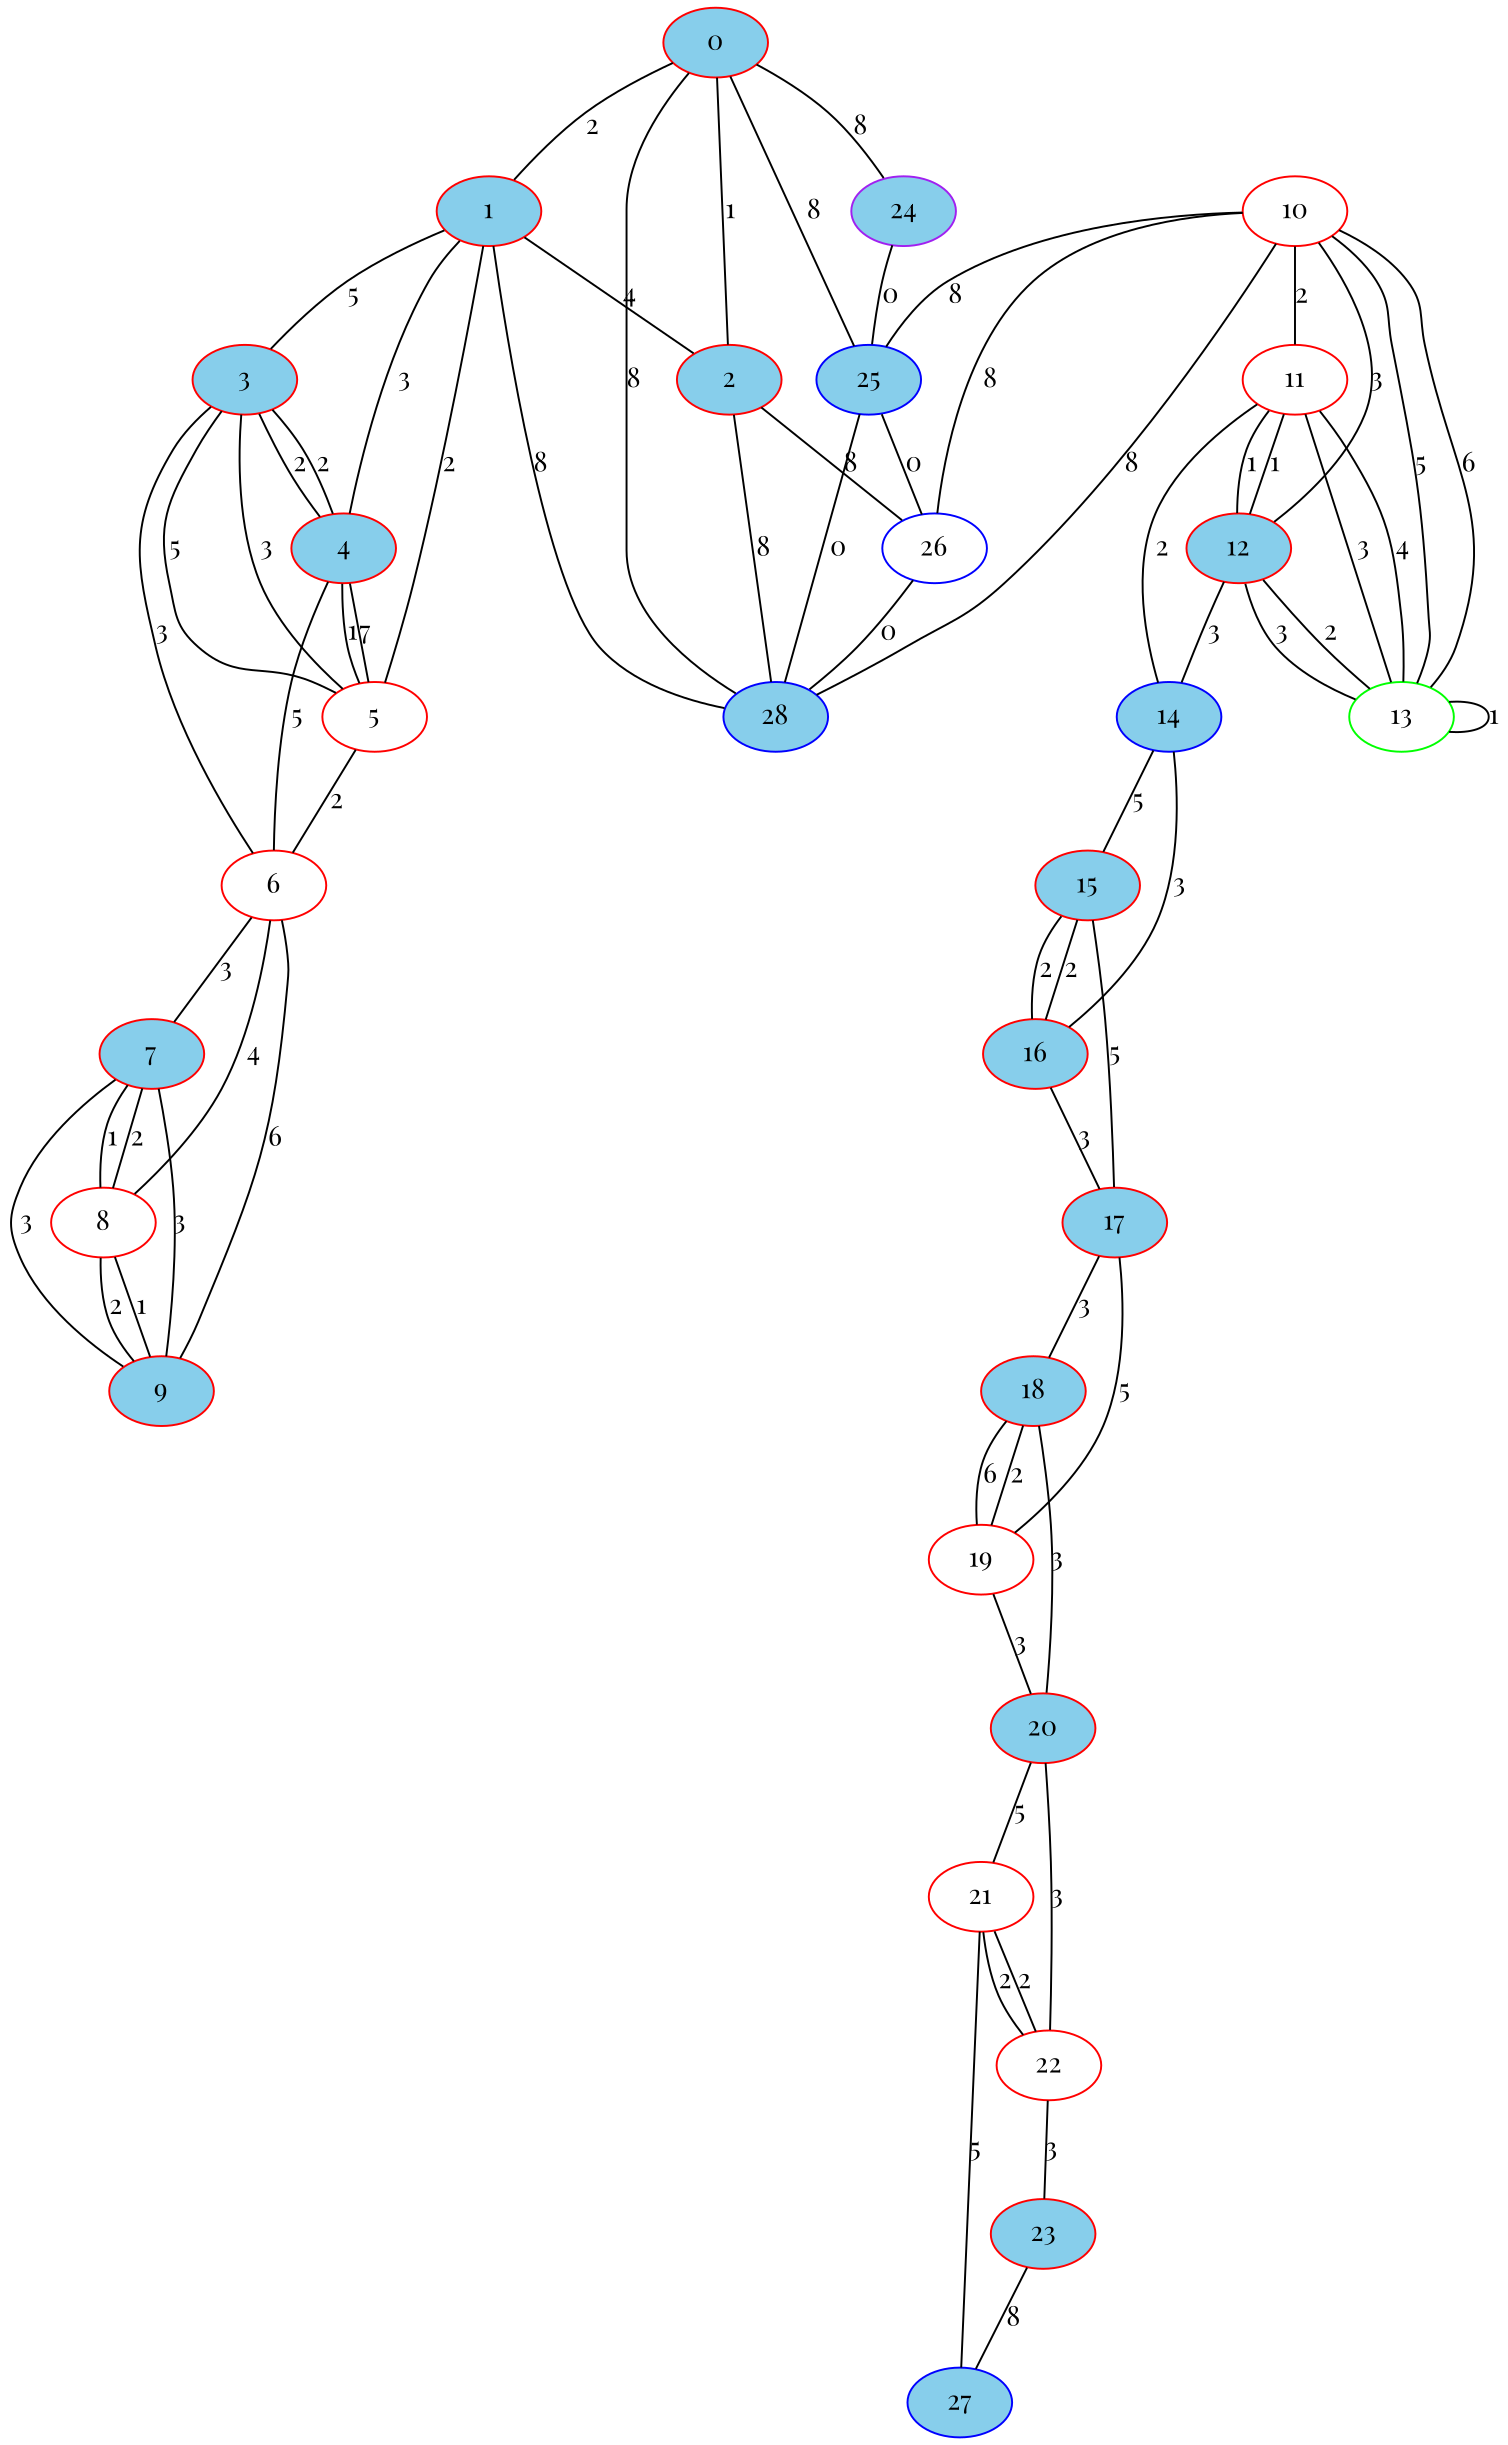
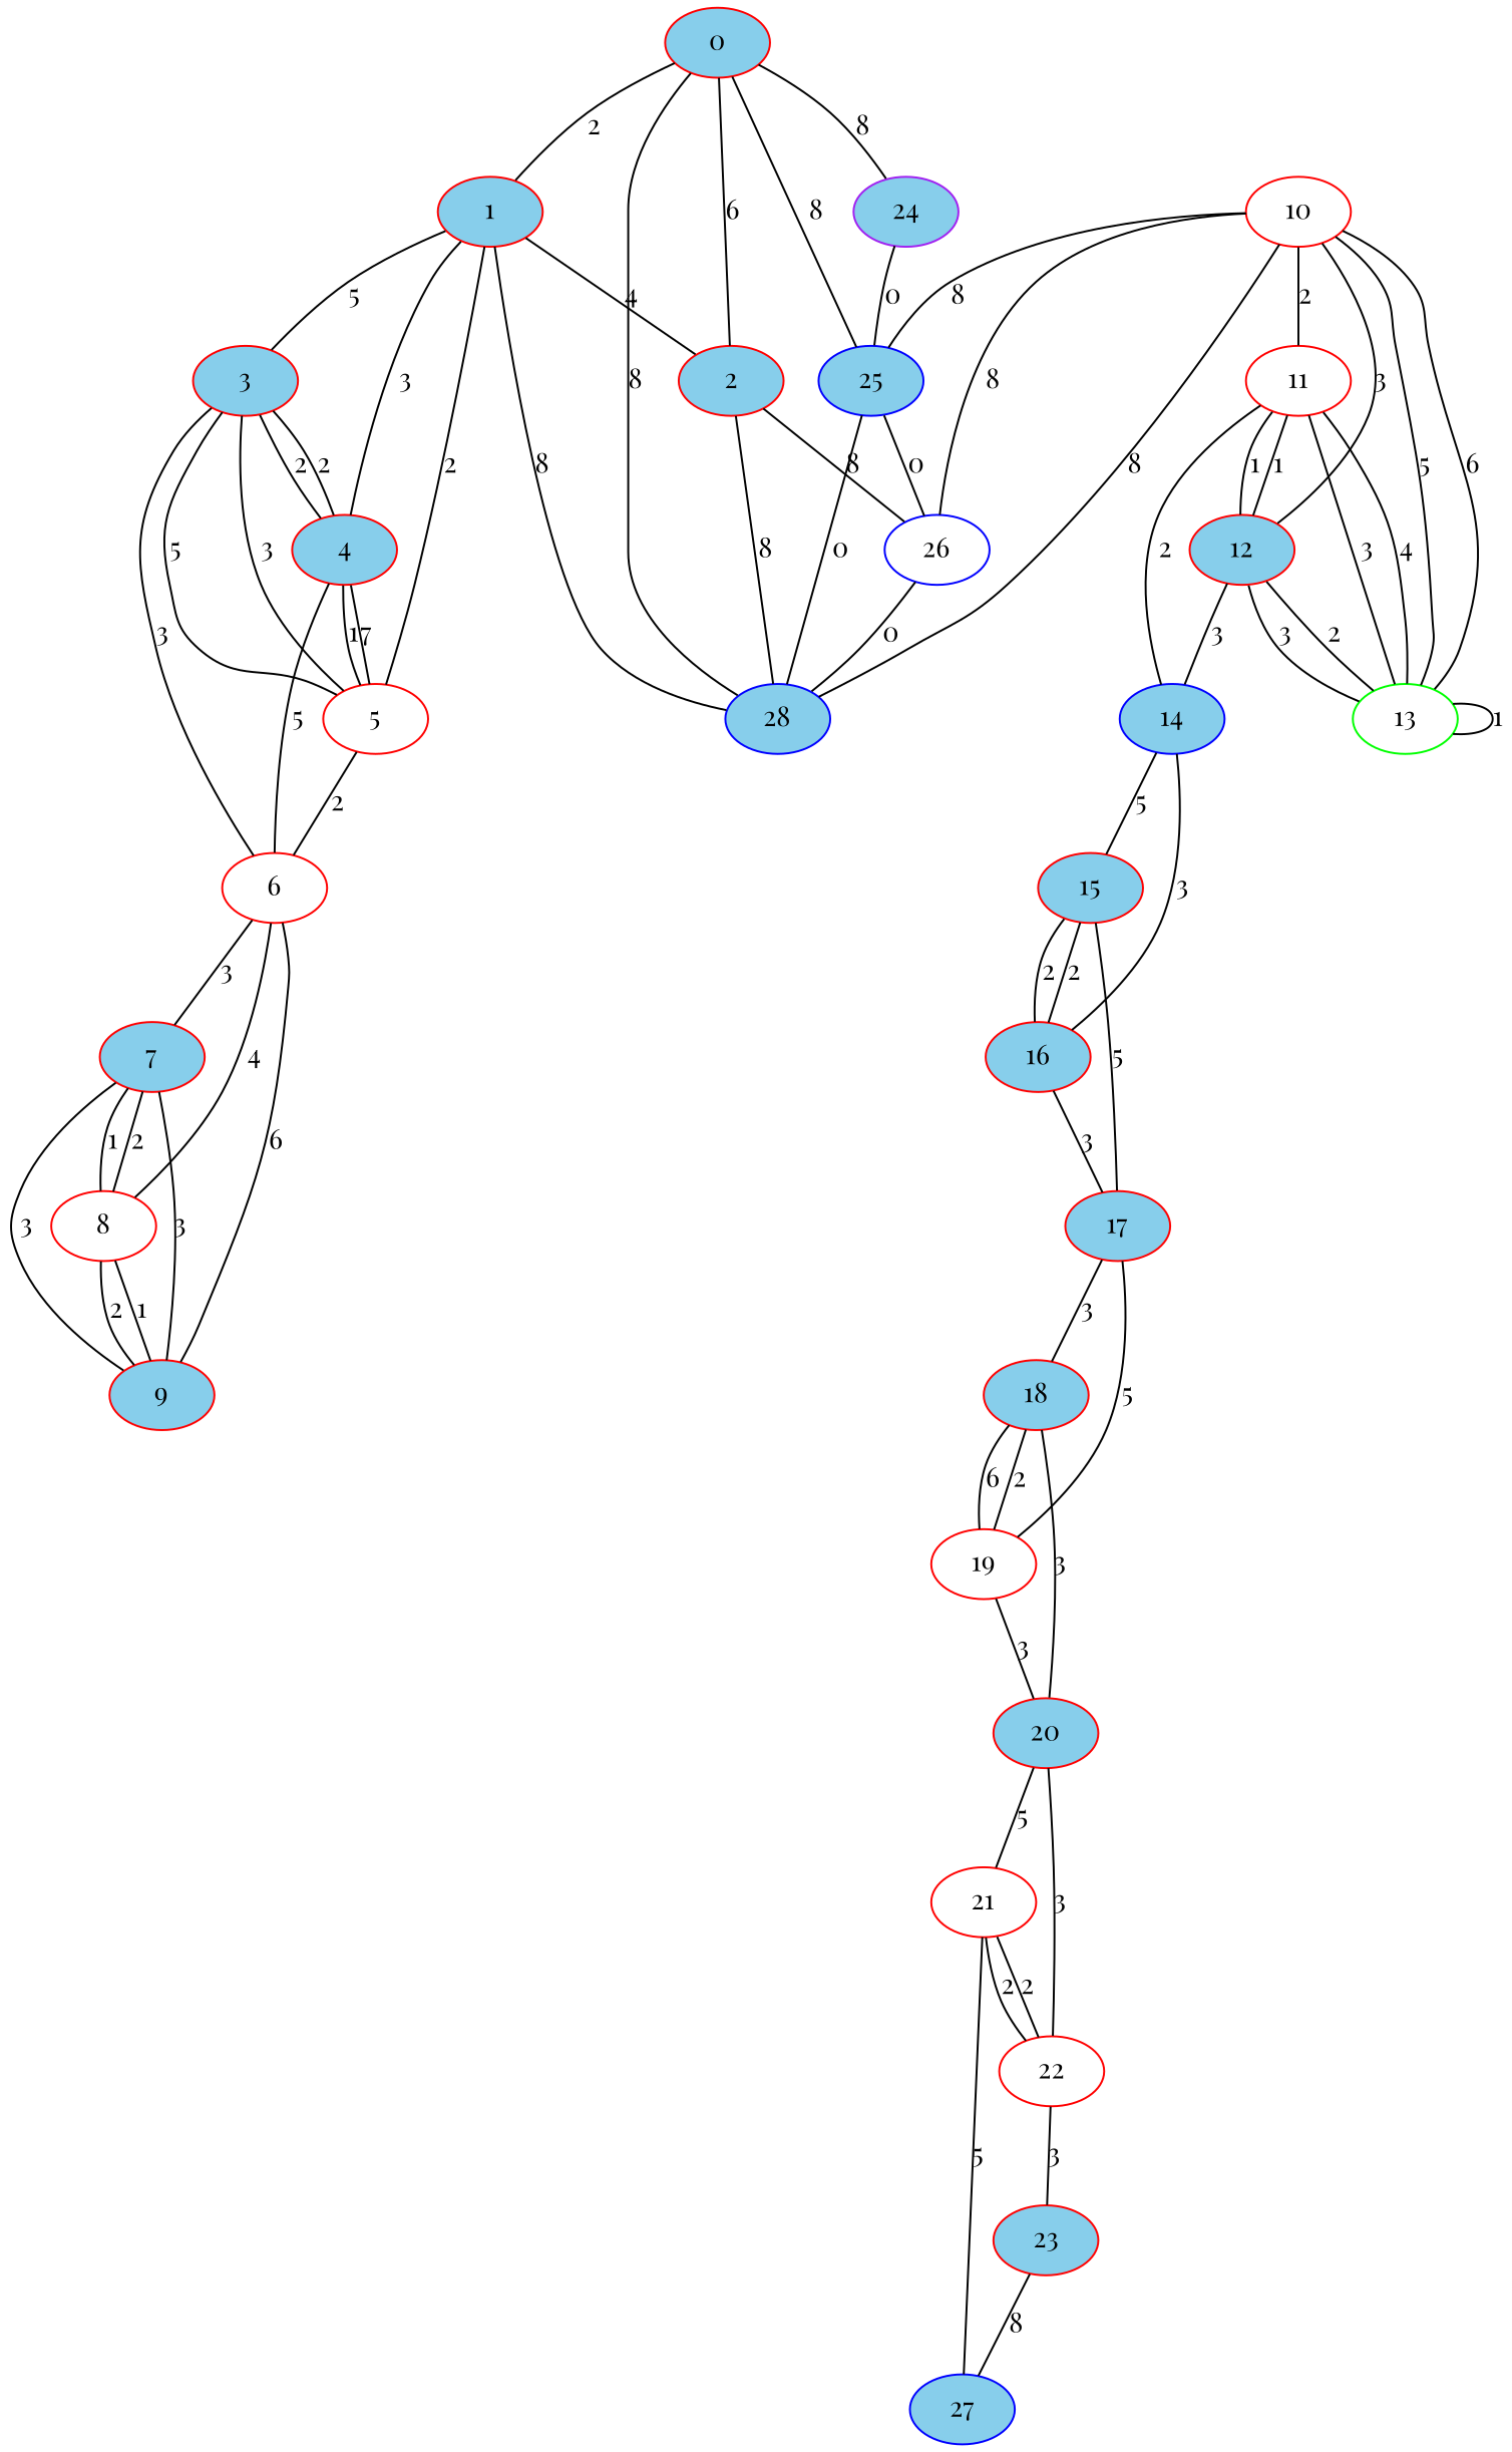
  graph {
    fontname="Playfair Display"
    node [color=red fillcolor=skyblue fontname="Playfair Display" style=filled weight=1]
    edge [fontname="Playfair Display"]
    0
    1
    2
    24 [color=purple weight=4]
    25 [color=blue weight=3]
    28 [color=blue weight=3]
    3
    4
    5 [fillcolor=white]
    26 [color=blue fillcolor=white weight=3]
    6 [fillcolor=white]
    7
    8 [fillcolor=white]
    9
    10 [fillcolor=white]
    11 [fillcolor=white]
    12
    13 [color=green fillcolor=white weight=2]
    14 [color=blue]
    15
    16
    17
    18
    19 [fillcolor=white]
    20
    21 [fillcolor=white]
    22 [fillcolor=white]
    27 [color=blue weight=3]
    23
    0 -- 1 [label=2]
-   0 -- 2 [label=1]
+   0 -- 2 [label=6]
    0 -- 24 [label=8]
    0 -- 25 [label=8]
    0 -- 28 [label=8]
    1 -- 2 [label=4]
    1 -- 28 [label=8]
    1 -- 3 [label=5]
    1 -- 4 [label=3]
    1 -- 5 [label=2]
    2 -- 28 [label=8]
    2 -- 26 [label=8]
    24 -- 25 [label=0]
    25 -- 28 [label=0]
    25 -- 26 [label=0]
    3 -- 4 [label=2]
    3 -- 4 [label=2]
    3 -- 5 [label=5]
    3 -- 5 [label=3]
    3 -- 6 [label=3]
    4 -- 5 [label=7]
    4 -- 5 [label=1]
    4 -- 6 [label=5]
    5 -- 6 [label=2]
    26 -- 28 [label=0]
    6 -- 7 [label=3]
    6 -- 8 [label=4]
    6 -- 9 [label=6]
    7 -- 8 [label=1]
    7 -- 8 [label=2]
    7 -- 9 [label=3]
    7 -- 9 [label=3]
    8 -- 9 [label=2]
    8 -- 9 [label=1]
    10 -- 25 [label=8]
    10 -- 28 [label=8]
    10 -- 26 [label=8]
    10 -- 11 [label=2]
    10 -- 12 [label=3]
    10 -- 13 [label=5]
    10 -- 13 [label=6]
    11 -- 12 [label=1]
    11 -- 12 [label=1]
    11 -- 13 [label=3]
    11 -- 13 [label=4]
    11 -- 14 [label=2]
    12 -- 13 [label=2]
    12 -- 13 [label=3]
    12 -- 14 [label=3]
    13 -- 13 [label=1]
    14 -- 15 [label=5]
    14 -- 16 [label=3]
    15 -- 16 [label=2]
    15 -- 16 [label=2]
    15 -- 17 [label=5]
    16 -- 17 [label=3]
    17 -- 18 [label=3]
    17 -- 19 [label=5]
    18 -- 19 [label=2]
    18 -- 19 [label=6]
    18 -- 20 [label=3]
    19 -- 20 [label=3]
    20 -- 21 [label=5]
    20 -- 22 [label=3]
    21 -- 22 [label=2]
    21 -- 22 [label=2]
    21 -- 27 [label=5]
    22 -- 23 [label=3]
    23 -- 27 [label=8]
  }
